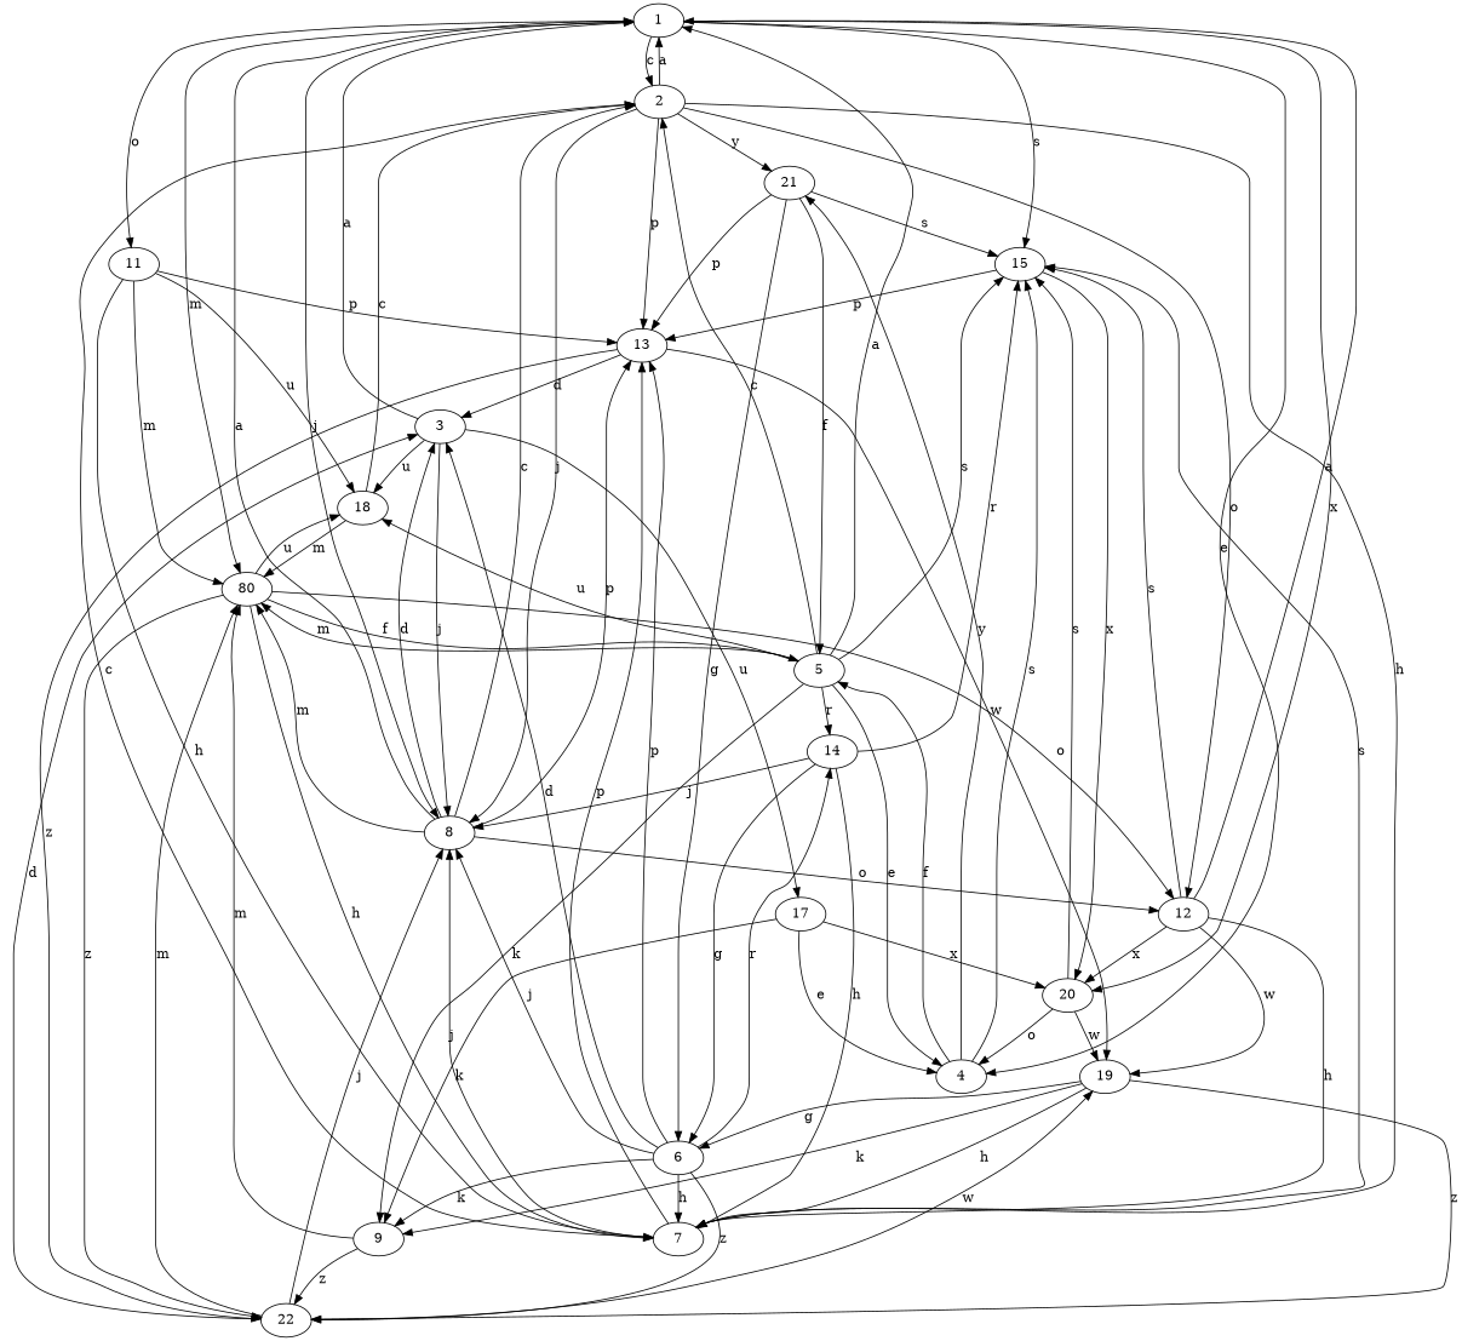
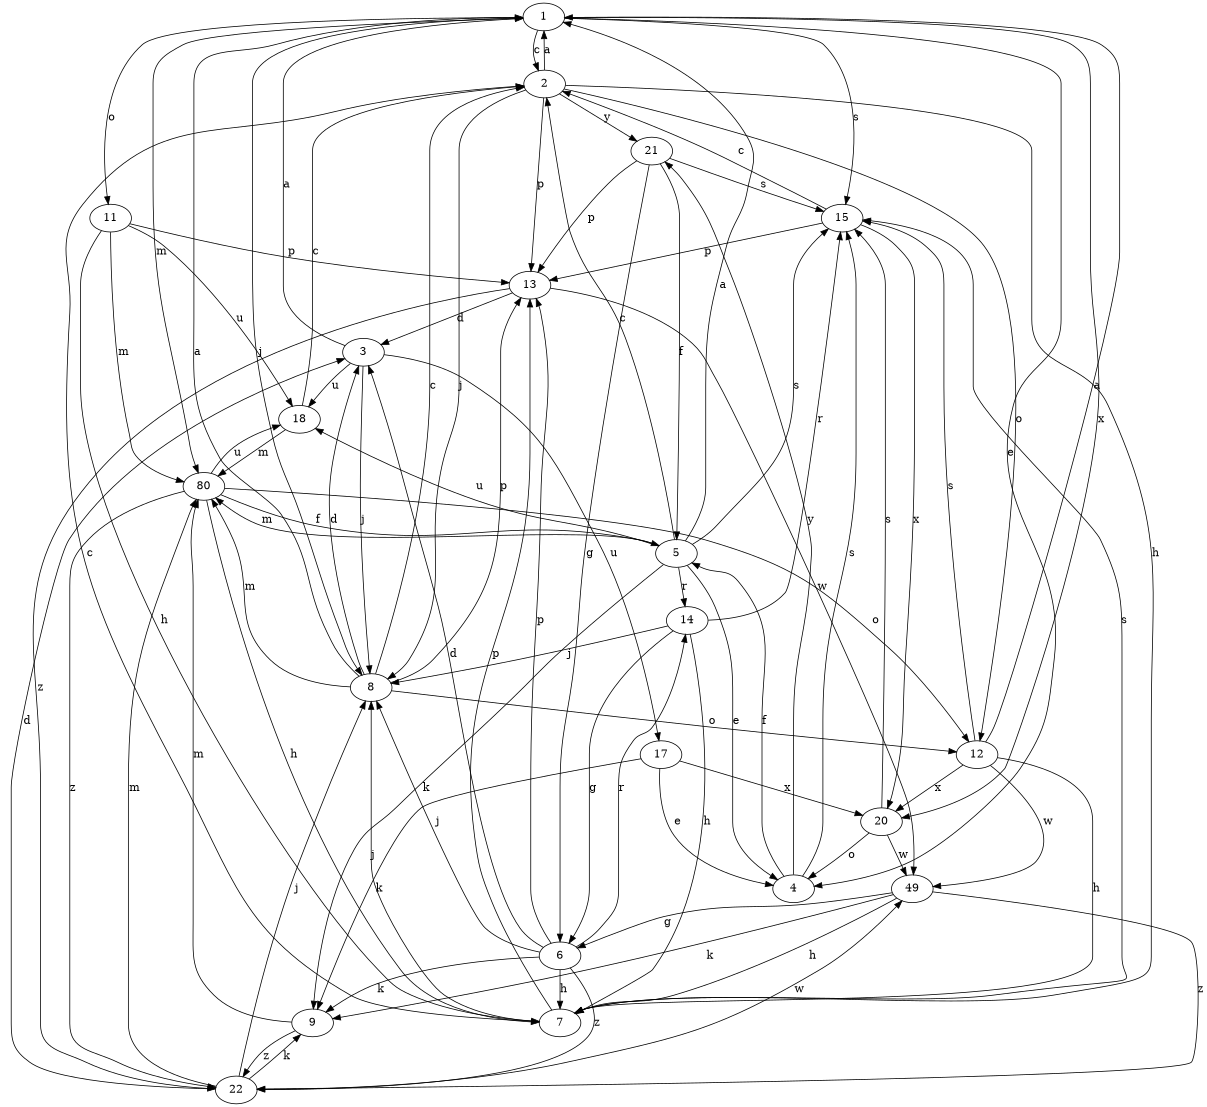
  strict digraph {
    1
    2
    4
    8
    n5 [label=80]
    11
    15
    20
    3
    17
    18
-   19
+   19 [label=49]
    7
    9
    6
    22
    12
    13
    21
    5
    14
    1 -> 2 [label=c]
    1 -> 4 [label=e]
    1 -> 8 [label=j]
    1 -> n5 [label=m]
    1 -> 11 [label=o]
    1 -> 15 [label=s]
    1 -> 20 [label=x]
    2 -> 1 [label=a]
    2 -> 8 [label=j]
    2 -> 7 [label=h]
    2 -> 12 [label=o]
    2 -> 13 [label=p]
    2 -> 21 [label=y]
    4 -> 15 [label=s]
    4 -> 21 [label=y]
    4 -> 5 [label=f]
    8 -> 1 [label=a]
    8 -> 2 [label=c]
    8 -> n5 [label=m]
    8 -> 3 [label=d]
    8 -> 12 [label=o]
    8 -> 13 [label=p]
    n5 -> 18 [label=u]
    n5 -> 7 [label=h]
    n5 -> 22 [label=z]
    n5 -> 12 [label=o]
    n5 -> 5 [label=f]
    11 -> n5 [label=m]
    11 -> 18 [label=u]
    11 -> 7 [label=h]
    11 -> 13 [label=p]
+   15 -> 2 [label=c]
    15 -> 20 [label=x]
    15 -> 13 [label=p]
    20 -> 4 [label=o]
    20 -> 15 [label=s]
    20 -> 19 [label=w]
    3 -> 1 [label=a]
    3 -> 8 [label=j]
    3 -> 17 [label=u]
    3 -> 18 [label=u]
    17 -> 4 [label=e]
    17 -> 20 [label=x]
    17 -> 9 [label=k]
    18 -> 2 [label=c]
    18 -> n5 [label=m]
    19 -> 7 [label=h]
    19 -> 9 [label=k]
    19 -> 6 [label=g]
    19 -> 22 [label=z]
    7 -> 2 [label=c]
    7 -> 8 [label=j]
    7 -> 15 [label=s]
    7 -> 13 [label=p]
    9 -> n5 [label=m]
    9 -> 22 [label=z]
    6 -> 8 [label=j]
    6 -> 3 [label=d]
    6 -> 7 [label=h]
    6 -> 9 [label=k]
    6 -> 22 [label=z]
    6 -> 13 [label=p]
    6 -> 14 [label=r]
    22 -> 8 [label=j]
    22 -> n5 [label=m]
    22 -> 3 [label=d]
    22 -> 19 [label=w]
+   22 -> 9 [label=k]
    12 -> 1 [label=a]
    12 -> 15 [label=s]
    12 -> 20 [label=x]
    12 -> 19 [label=w]
    12 -> 7 [label=h]
    13 -> 3 [label=d]
    13 -> 19 [label=w]
    13 -> 22 [label=z]
    21 -> 15 [label=s]
    21 -> 6 [label=g]
    21 -> 13 [label=p]
    21 -> 5 [label=f]
    5 -> 1 [label=a]
    5 -> 2 [label=c]
    5 -> 4 [label=e]
    5 -> n5 [label=m]
    5 -> 15 [label=s]
    5 -> 18 [label=u]
    5 -> 9 [label=k]
    5 -> 14 [label=r]
    14 -> 8 [label=j]
    14 -> 15 [label=r]
    14 -> 7 [label=h]
    14 -> 6 [label=g]
  }
